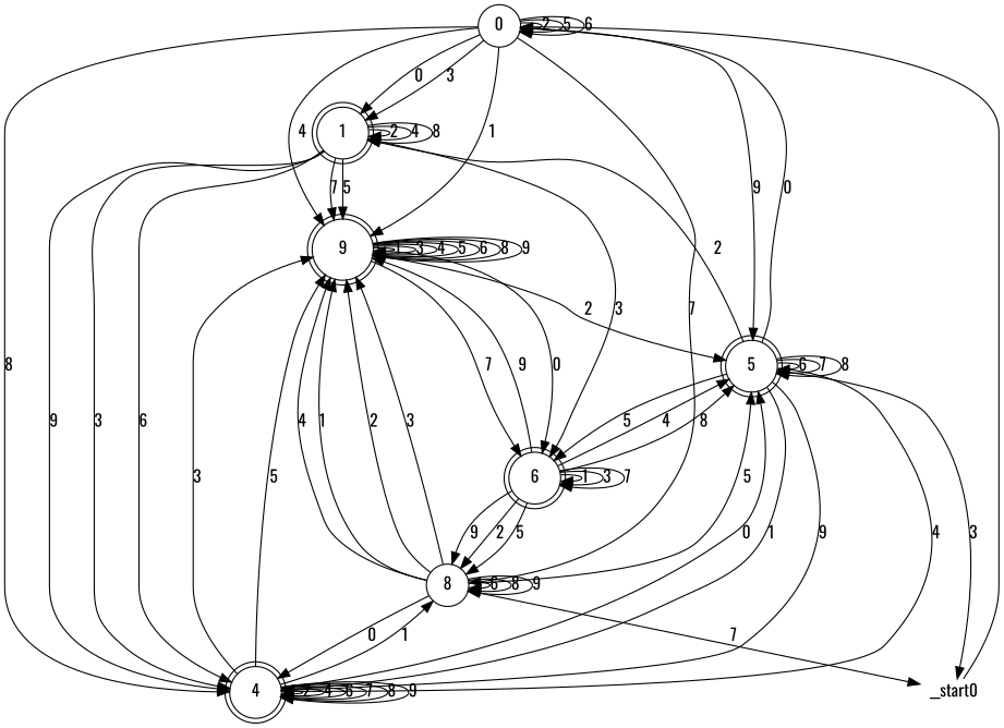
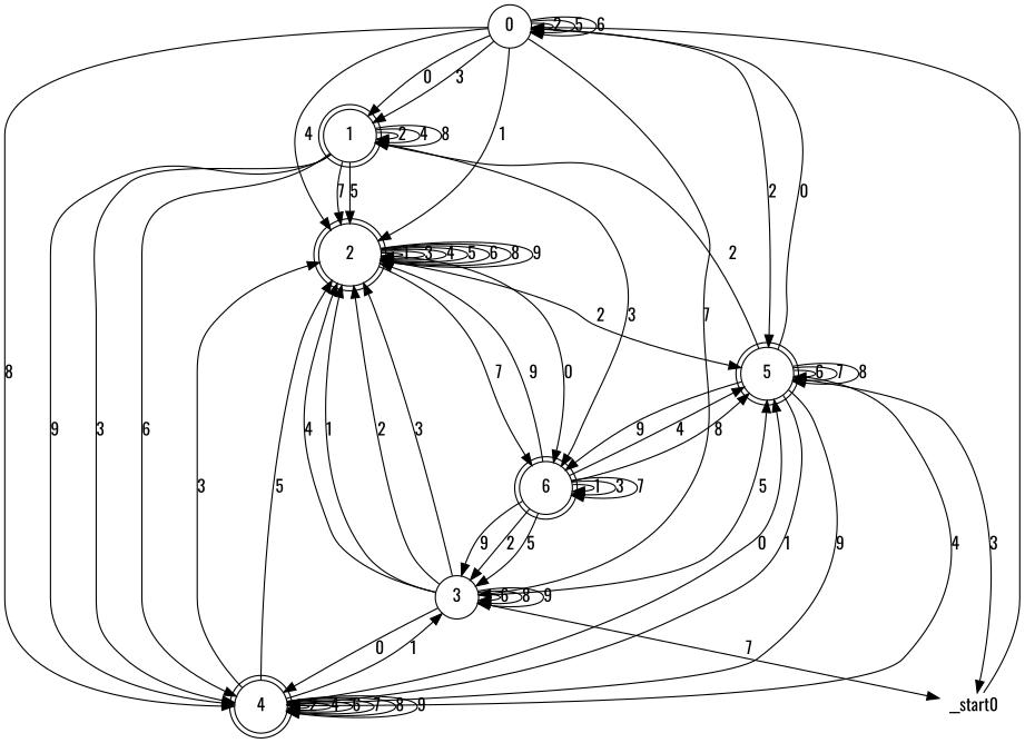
  digraph {
    fontname=Oswald
    node [fontname=Oswald shape=doublecircle]
    edge [fontname=Oswald]
    n1 [label=0 shape=circle]
    n2 [label=1]
-   n3 [label=9]
-   n4 [label=8 shape=circle]
+   n3 [label=2]
+   n4 [label=3 shape=circle]
    n5 [label=4]
    n6 [label=5]
    n7 [label=6]
    __start0 [height=0 shape=none width=0]
    n1 -> n1 [label=2]
    n1 -> n1 [label=5]
    n1 -> n1 [label=6]
    n1 -> n2 [label=0]
    n1 -> n2 [label=3]
    n1 -> n3 [label=1]
    n1 -> n3 [label=4]
    n1 -> n4 [label=7]
    n1 -> n5 [label=8]
-   n1 -> n6 [label=9]
+   n1 -> n6 [label=2]
    n2 -> n2 [label=2]
    n2 -> n2 [label=4]
    n2 -> n2 [label=8]
    n2 -> n3 [label=5]
    n2 -> n3 [label=7]
    n2 -> n5 [label=3]
    n2 -> n5 [label=6]
    n2 -> n5 [label=9]
    n2 -> n7 [label=3]
    n3 -> n3 [label=1]
    n3 -> n3 [label=3]
    n3 -> n3 [label=4]
    n3 -> n3 [label=5]
    n3 -> n3 [label=6]
    n3 -> n3 [label=8]
    n3 -> n3 [label=9]
    n3 -> n6 [label=2]
    n3 -> n7 [label=0]
    n3 -> n7 [label=7]
    n4 -> n3 [label=1]
    n4 -> n3 [label=2]
    n4 -> n3 [label=3]
    n4 -> n3 [label=4]
    n4 -> n4 [label=6]
    n4 -> n4 [label=8]
    n4 -> n4 [label=9]
    n4 -> n5 [label=0]
    n4 -> n6 [label=5]
    n4 -> __start0 [label=7]
    n5 -> n3 [label=3]
    n5 -> n3 [label=5]
    n5 -> n4 [label=1]
    n5 -> n5 [label=2]
    n5 -> n5 [label=4]
    n5 -> n5 [label=6]
    n5 -> n5 [label=7]
    n5 -> n5 [label=8]
    n5 -> n5 [label=9]
    n5 -> n6 [label=0]
    n6 -> n1 [label=0]
    n6 -> n2 [label=2]
    n6 -> n5 [label=1]
    n6 -> n5 [label=4]
    n6 -> n5 [label=9]
    n6 -> n6 [label=6]
    n6 -> n6 [label=7]
    n6 -> n6 [label=8]
-   n6 -> n7 [label=5]
+   n6 -> n7 [label=9]
    n6 -> __start0 [label=3]
    n7 -> n3 [label=9]
    n7 -> n4 [label=2]
    n7 -> n4 [label=5]
    n7 -> n4 [label=9]
    n7 -> n6 [label=4]
    n7 -> n6 [label=8]
    n7 -> n7 [label=1]
    n7 -> n7 [label=3]
    n7 -> n7 [label=7]
    __start0 -> n1
  }
